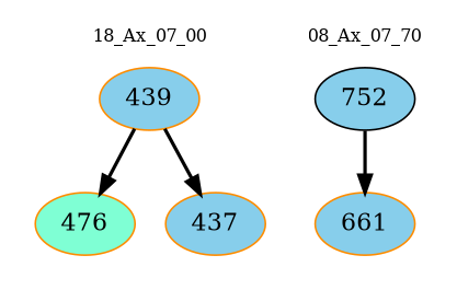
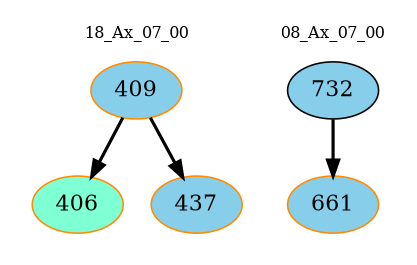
  digraph {
    node [color=darkorange fillcolor=skyblue style=filled]
    edge [color=black style=bold]
-   n1 [label=439]
-   n2 [fillcolor=aquamarine label=476]
+   n1 [label=409]
+   n2 [fillcolor=aquamarine label=406]
    n3 [label=437]
-   n4 [color=black label=752]
+   n4 [color=black label=732]
    n5 [label=661]
    subgraph cluster_1 {
      color=white
      fontsize=10
      label="18_Ax_07_00"
      n1
      n2
      n3
    }
    subgraph cluster_2 {
      color=white
      fontsize=10
-     label="08_Ax_07_70"
+     label="08_Ax_07_00"
      n4
      n5
    }
    n1 -> n2
    n1 -> n3
    n4 -> n5
  }
